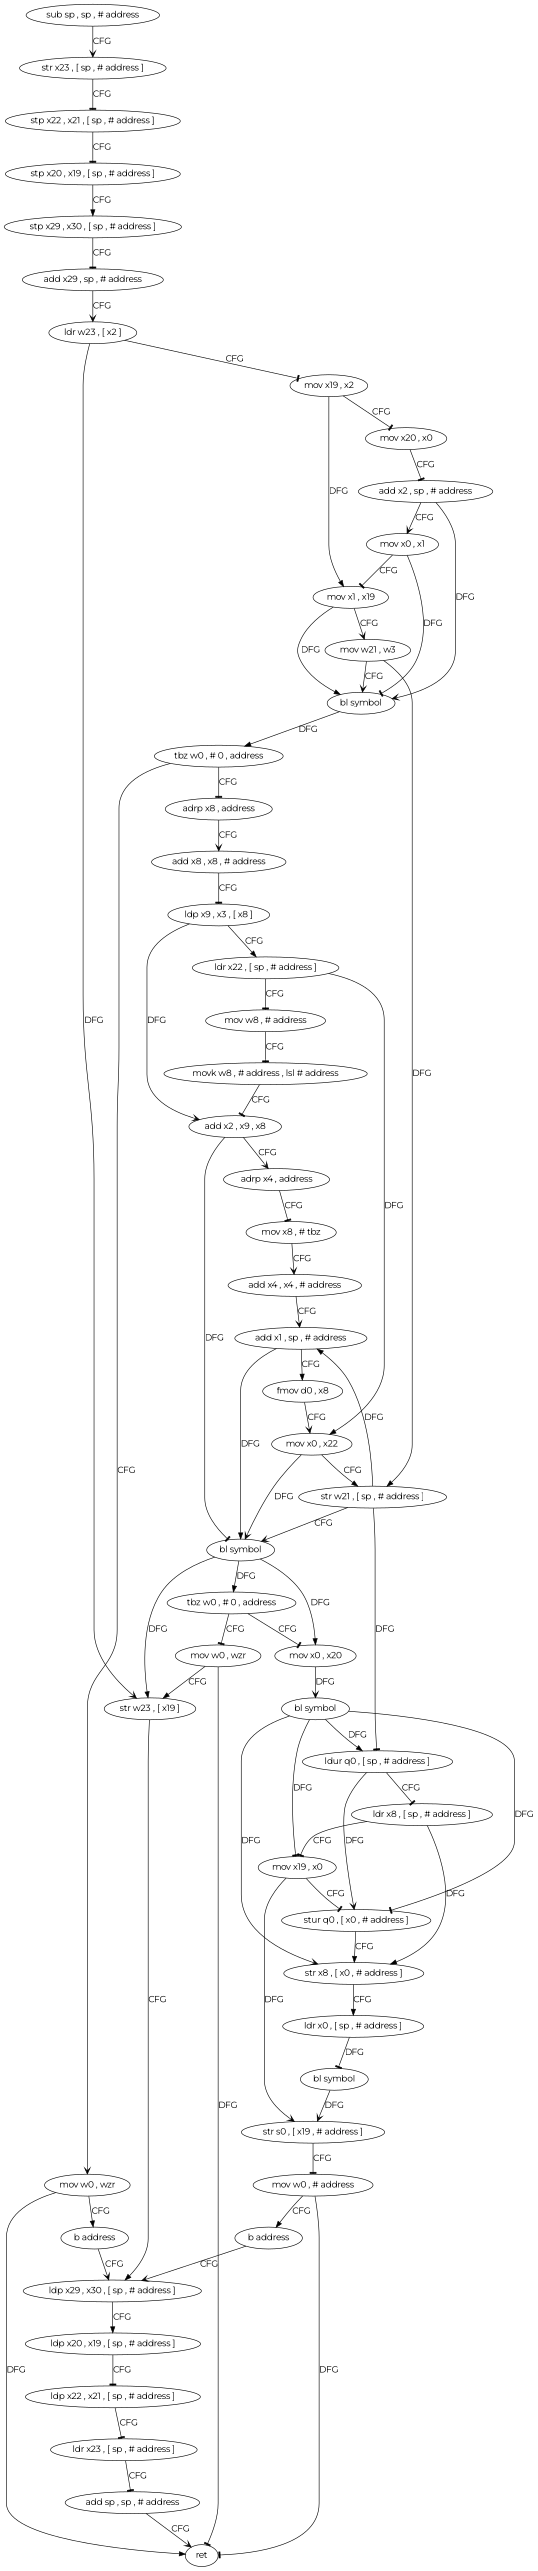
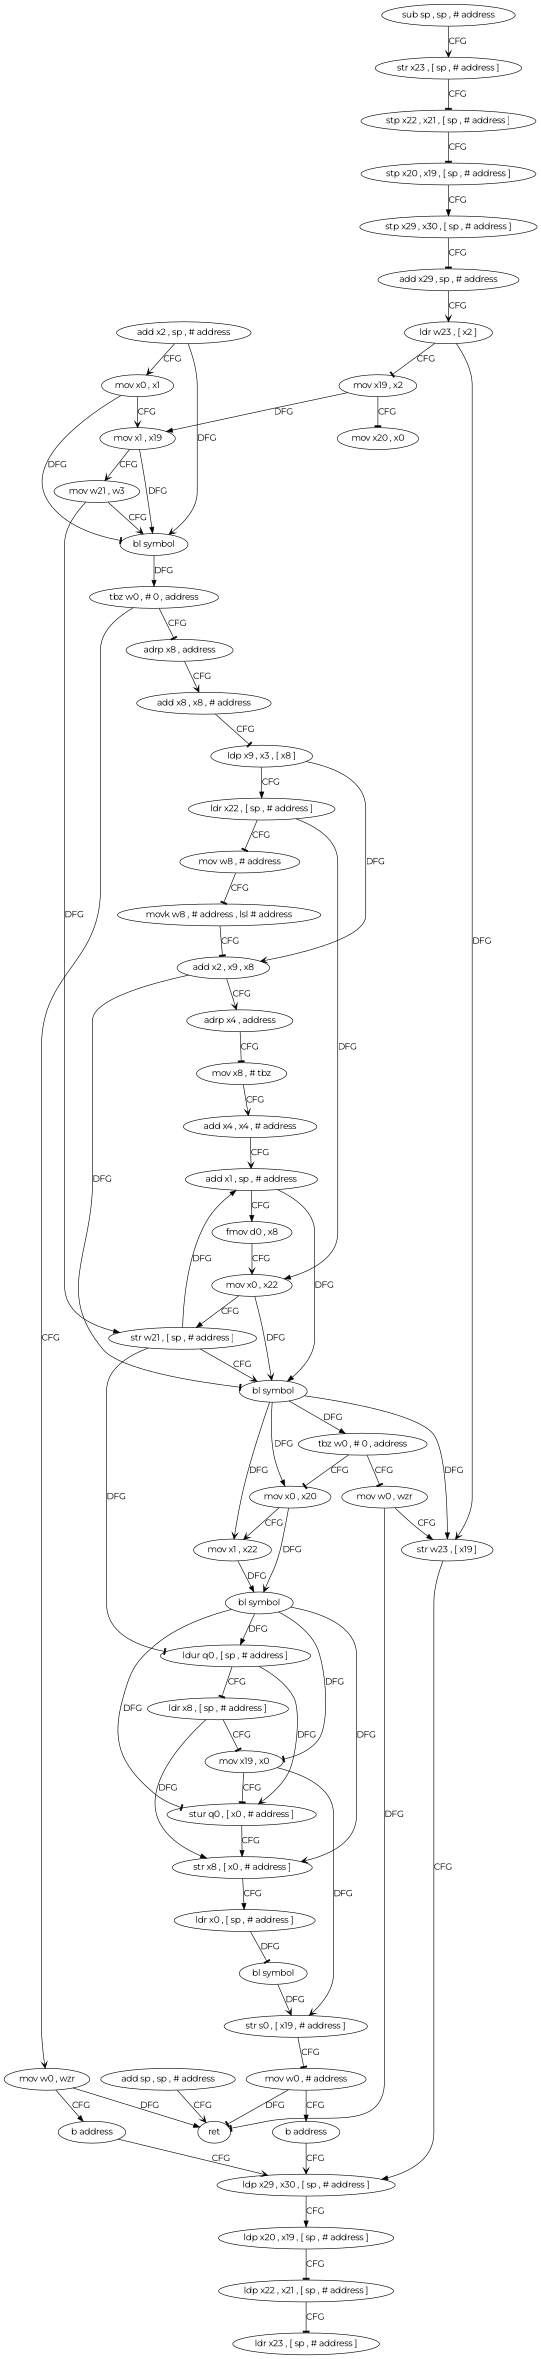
  digraph {
    fontname=Montserrat
    node [fontname=Montserrat]
    edge [arrowhead=tee fontname=Montserrat]
    n1 [label="sub sp , sp , # address"]
    n2 [label="str x23 , [ sp , # address ]"]
    n3 [label="stp x22 , x21 , [ sp , # address ]"]
    n4 [label="stp x20 , x19 , [ sp , # address ]"]
    n5 [label="stp x29 , x30 , [ sp , # address ]"]
    n6 [label="add x29 , sp , # address"]
    n7 [label="ldr w23 , [ x2 ]"]
    n8 [label="mov x19 , x2"]
    n9 [label="str w23 , [ x19 ]"]
    n10 [label="mov x20 , x0"]
    n11 [label="mov x1 , x19"]
    n12 [label="ldp x29 , x30 , [ sp , # address ]"]
    n13 [label="add x2 , sp , # address"]
    n14 [label="bl symbol"]
    n15 [label="mov w21 , w3"]
    n16 [label="mov x0 , x1"]
    n17 [label="tbz w0 , # 0 , address"]
    n18 [label="str w21 , [ sp , # address ]"]
    n19 [label="bl symbol"]
    n20 [label="add x1 , sp , # address"]
    n21 [label="ldur q0 , [ sp , # address ]"]
    n22 [label="mov w0 , wzr"]
    n23 [label="adrp x8 , address"]
    n24 [label="b address"]
    n25 [label=ret]
    n26 [label="add x8 , x8 , # address"]
    n27 [label="ldp x9 , x3 , [ x8 ]"]
    n28 [label="ldp x20 , x19 , [ sp , # address ]"]
    n29 [label="ldp x22 , x21 , [ sp , # address ]"]
    n30 [label="ldr x22 , [ sp , # address ]"]
    n31 [label="add x2 , x9 , x8"]
    n32 [label="mov w8 , # address"]
    n33 [label="mov x0 , x22"]
    n34 [label="adrp x4 , address"]
    n35 [label="movk w8 , # address , lsl # address"]
    n36 [label="mov x8 , # tbz"]
    n37 [label="tbz w0 , # 0 , address"]
    n38 [label="mov x0 , x20"]
+   n39 [label="mov x1 , x22"]
    n40 [label="add x4 , x4 , # address"]
    n41 [label="fmov d0 , x8"]
    n42 [label="stur q0 , [ x0 , # address ]"]
    n43 [label="ldr x8 , [ sp , # address ]"]
    n44 [label="mov w0 , wzr"]
    n45 [label="bl symbol"]
    n46 [label="mov x19 , x0"]
    n47 [label="str x8 , [ x0 , # address ]"]
    n48 [label="ldr x23 , [ sp , # address ]"]
    n49 [label="add sp , sp , # address"]
    n50 [label="str s0 , [ x19 , # address ]"]
    n51 [label="ldr x0 , [ sp , # address ]"]
    n52 [label="mov w0 , # address"]
    n53 [label="bl symbol"]
    n54 [label="b address"]
    n1 -> n2 [arrowhead=vee label=CFG]
    n2 -> n3 [label=CFG]
    n3 -> n4 [label=CFG]
    n4 -> n5 [arrowhead=normal label=CFG]
    n5 -> n6 [label=CFG]
    n6 -> n7 [arrowhead=vee label=CFG]
    n7 -> n8 [label=CFG]
    n7 -> n9 [arrowhead=vee label=DFG]
    n8 -> n10 [label=CFG]
    n8 -> n11 [arrowhead=normal label=DFG]
    n9 -> n12 [arrowhead=normal label=CFG]
-   n10 -> n13 [label=CFG]
    n11 -> n14 [arrowhead=normal label=DFG]
    n11 -> n15 [arrowhead=vee label=CFG]
    n12 -> n28 [arrowhead=normal label=CFG]
    n13 -> n14 [arrowhead=vee label=DFG]
    n13 -> n16 [arrowhead=vee label=CFG]
    n14 -> n17 [arrowhead=normal label=DFG]
    n15 -> n14 [arrowhead=vee label=CFG]
    n15 -> n18 [arrowhead=normal label=DFG]
-   n16 -> n11 [label=CFG]
+   n16 -> n11 [arrowhead=vee label=CFG]
    n16 -> n14 [label=DFG]
    n17 -> n22 [arrowhead=vee label=CFG]
    n17 -> n23 [label=CFG]
    n18 -> n19 [arrowhead=vee label=CFG]
    n18 -> n20 [arrowhead=normal label=DFG]
    n18 -> n21 [label=DFG]
    n19 -> n9 [arrowhead=normal label=DFG]
    n19 -> n37 [arrowhead=normal label=DFG]
    n19 -> n38 [arrowhead=normal label=DFG]
+   n19 -> n39 [arrowhead=vee label=DFG]
    n20 -> n19 [arrowhead=normal label=DFG]
    n20 -> n41 [arrowhead=normal label=CFG]
    n21 -> n42 [arrowhead=vee label=DFG]
    n21 -> n43 [label=CFG]
    n22 -> n24 [arrowhead=normal label=CFG]
    n22 -> n25 [arrowhead=normal label=DFG]
    n23 -> n26 [arrowhead=vee label=CFG]
    n24 -> n12 [arrowhead=vee label=CFG]
    n26 -> n27 [label=CFG]
    n27 -> n30 [arrowhead=normal label=CFG]
    n27 -> n31 [arrowhead=vee label=DFG]
    n28 -> n29 [label=CFG]
    n29 -> n48 [label=CFG]
    n30 -> n32 [label=CFG]
    n30 -> n33 [arrowhead=normal label=DFG]
    n31 -> n19 [label=DFG]
    n31 -> n34 [arrowhead=vee label=CFG]
    n32 -> n35 [label=CFG]
    n33 -> n18 [arrowhead=normal label=CFG]
    n33 -> n19 [arrowhead=vee label=DFG]
    n34 -> n36 [label=CFG]
    n35 -> n31 [label=CFG]
    n36 -> n40 [arrowhead=vee label=CFG]
    n37 -> n38 [label=CFG]
    n37 -> n44 [label=CFG]
+   n38 -> n39 [arrowhead=vee label=CFG]
    n38 -> n45 [arrowhead=vee label=DFG]
+   n39 -> n45 [arrowhead=normal label=DFG]
    n40 -> n20 [arrowhead=vee label=CFG]
    n41 -> n33 [arrowhead=vee label=CFG]
    n42 -> n47 [arrowhead=normal label=CFG]
    n43 -> n46 [label=CFG]
    n43 -> n47 [arrowhead=normal label=DFG]
    n44 -> n9 [arrowhead=normal label=CFG]
    n44 -> n25 [label=DFG]
    n45 -> n21 [arrowhead=normal label=DFG]
    n45 -> n42 [label=DFG]
    n45 -> n46 [label=DFG]
    n45 -> n47 [arrowhead=vee label=DFG]
    n46 -> n42 [label=CFG]
    n46 -> n50 [arrowhead=vee label=DFG]
    n47 -> n51 [arrowhead=normal label=CFG]
-   n48 -> n49 [label=CFG]
    n49 -> n25 [arrowhead=vee label=CFG]
    n50 -> n52 [label=CFG]
    n51 -> n53 [label=DFG]
    n52 -> n25 [label=DFG]
    n52 -> n54 [arrowhead=normal label=CFG]
    n53 -> n50 [arrowhead=vee label=DFG]
    n54 -> n12 [arrowhead=vee label=CFG]
  }
